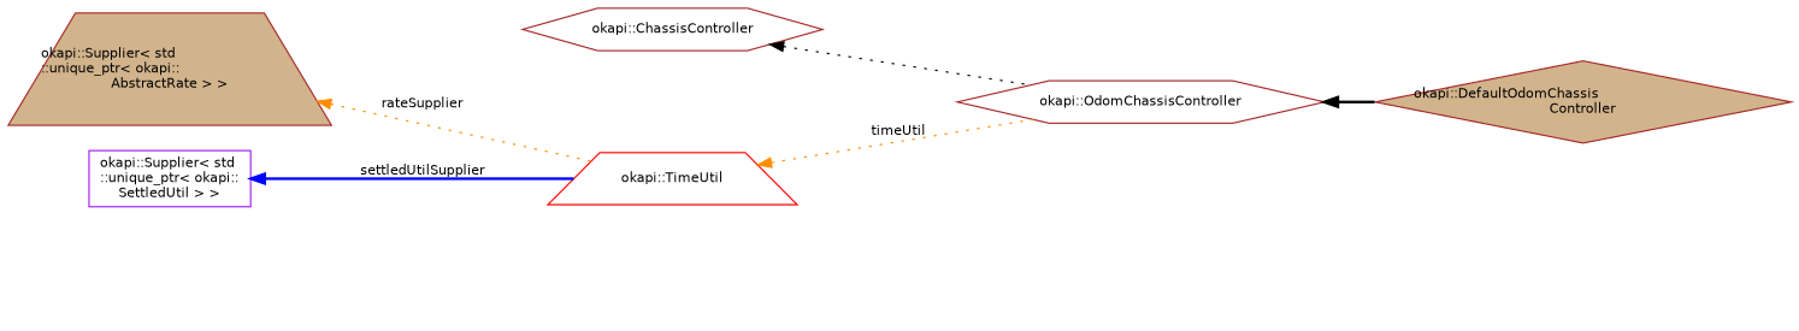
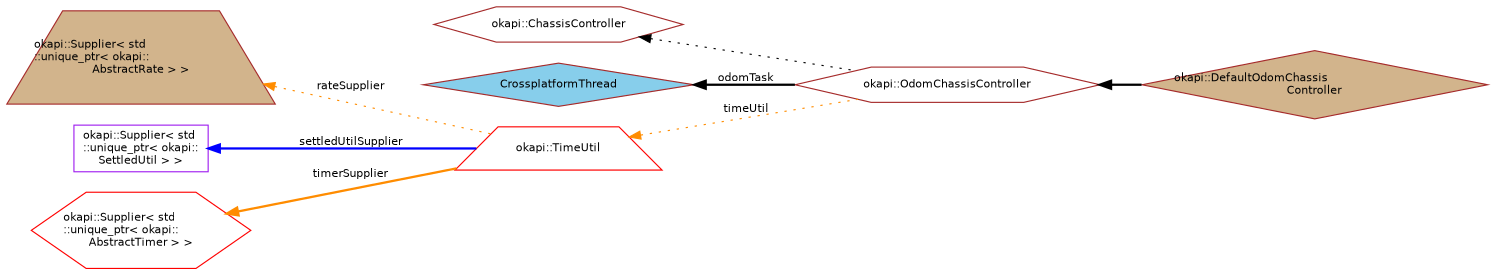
  digraph {
    rankdir=LR
    node [color=brown fillcolor=white fontname=Helvetica fontsize=10 shape=hexagon style=filled]
    edge [color=black dir=back fontname=Helvetica fontsize=10 labelfontname=Helvetica labelfontsize=10 style=bold]
    n1 [fillcolor=tan fontcolor=black height=0.2 label="okapi::DefaultOdomChassis\lController" shape=diamond width=0.4]
    n2 [height=0.2 label="okapi::OdomChassisController" width=0.4]
    n3 [height=0.2 label="okapi::ChassisController" width=0.4]
+   n4 [fillcolor=skyblue height=0.2 label=CrossplatformThread shape=diamond width=0.4]
    n5 [color=red height=0.2 label="okapi::TimeUtil" shape=trapezium width=0.4]
    n6 [fillcolor=tan height=0.2 label="okapi::Supplier\< std\l::unique_ptr\< okapi::\lAbstractRate \> \>" shape=trapezium width=0.4]
    n7 [color=purple height=0.2 label="okapi::Supplier\< std\l::unique_ptr\< okapi::\lSettledUtil \> \>" shape=box width=0.4]
+   n8 [color=red height=0.2 label="okapi::Supplier\< std\l::unique_ptr\< okapi::\lAbstractTimer \> \>" width=0.4]
    n2 -> n1
    n3 -> n2 [style=dotted]
+   n4 -> n2 [label=" odomTask"]
    n5 -> n2 [color=darkorange label=" timeUtil" style=dotted]
    n6 -> n5 [color=darkorange label=" rateSupplier" style=dotted]
    n7 -> n5 [color=blue label=" settledUtilSupplier"]
+   n8 -> n5 [color=darkorange label=" timerSupplier"]
  }
